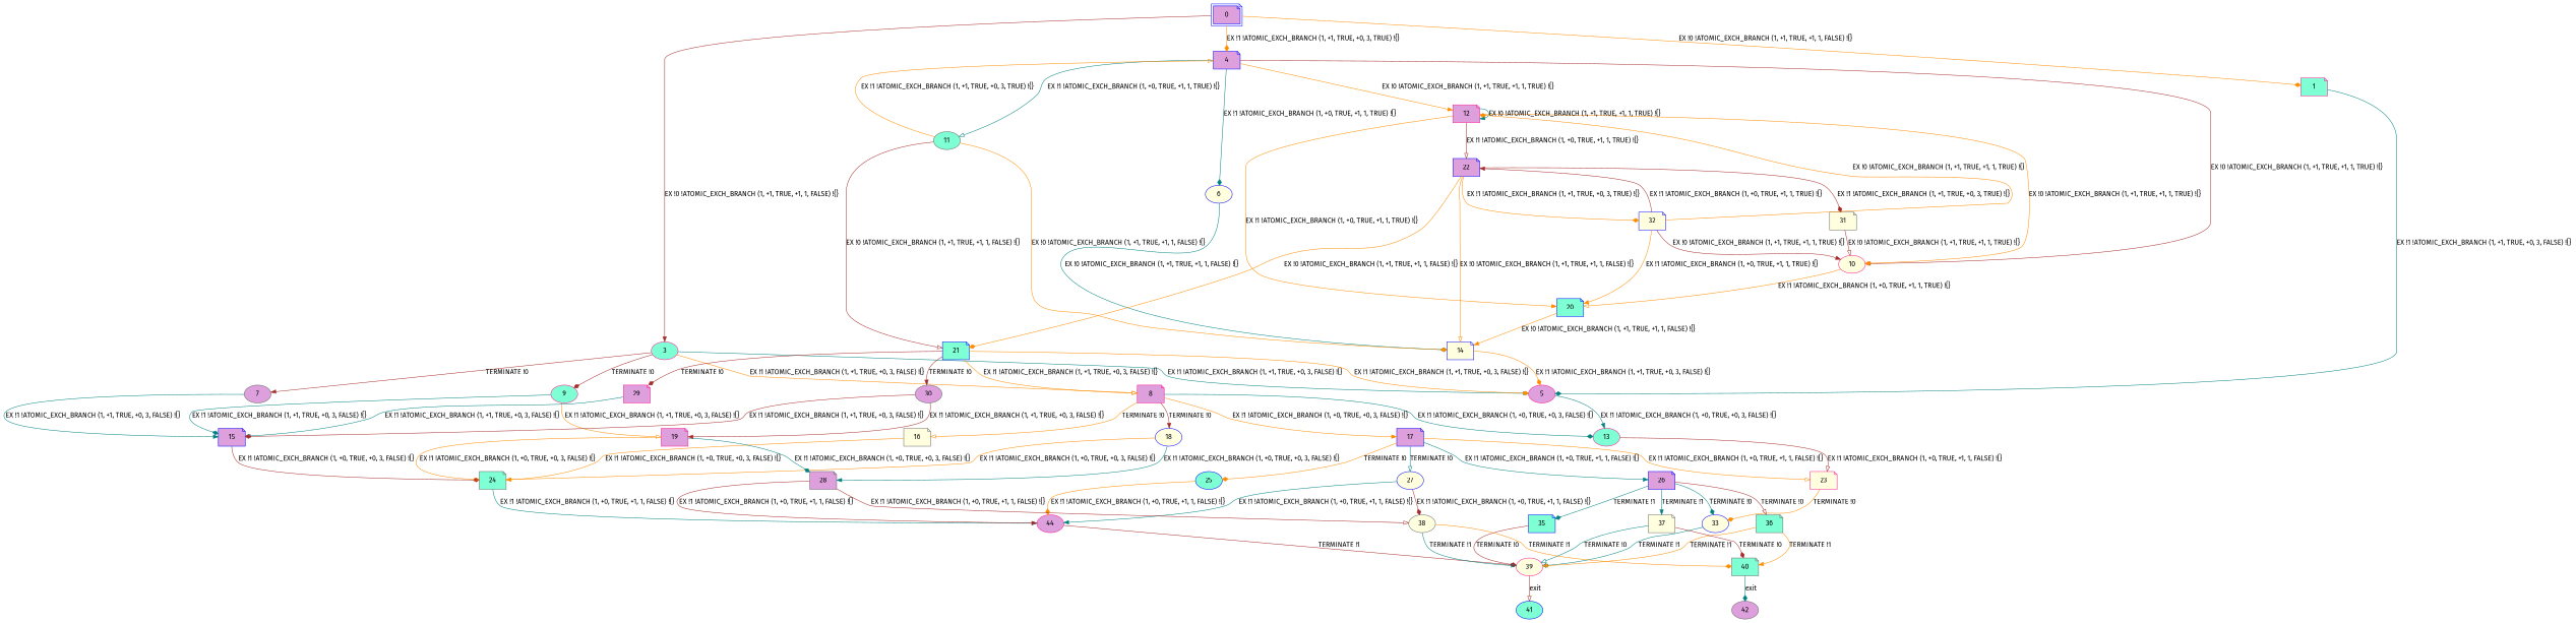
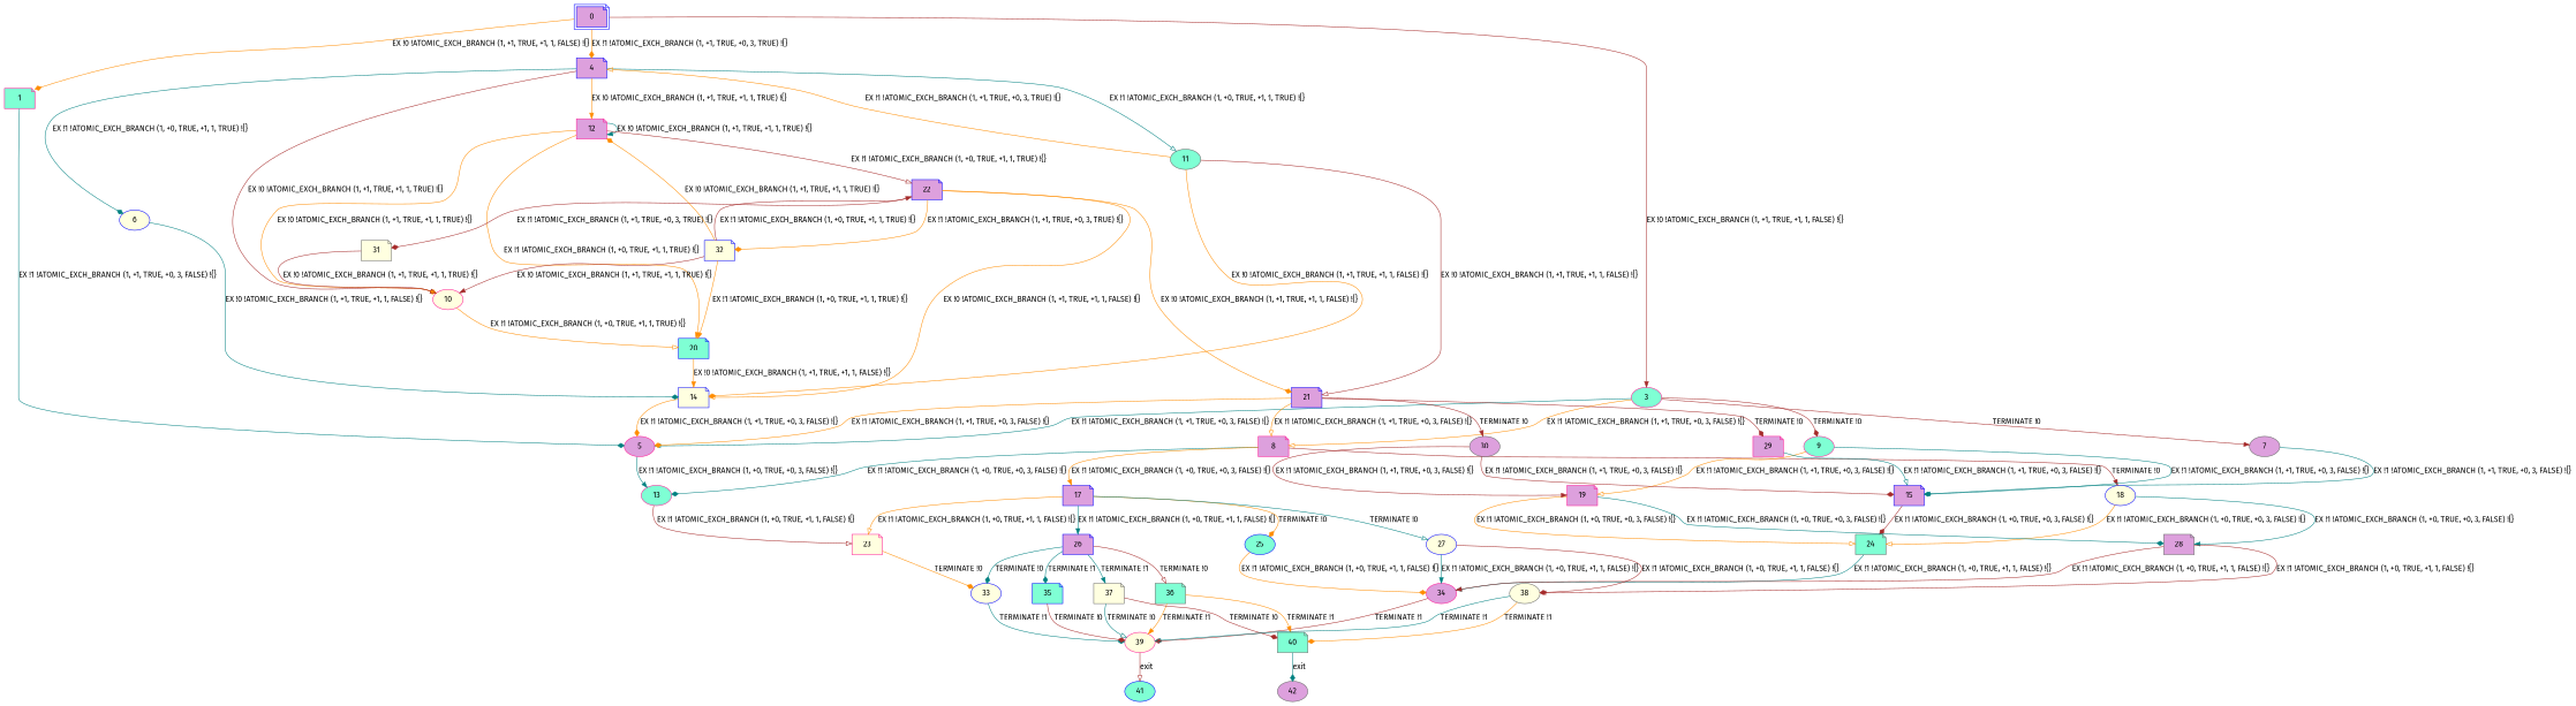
  digraph {
    fontname="Fira Sans"
    node [color=blue fillcolor=plum fontname="Fira Sans" shape=note style=filled]
    edge [arrowhead=diamond color=darkorange fontname="Fira Sans"]
    0 [peripheries=2]
    1 [color=deeppink fillcolor=aquamarine]
    3 [color=deeppink fillcolor=aquamarine shape=ellipse]
    4
    5 [color=deeppink shape=ellipse]
    7 [color=gray40 shape=ellipse]
    8 [color=deeppink]
    9 [color=deeppink fillcolor=aquamarine shape=ellipse]
    6 [fillcolor=lightyellow shape=ellipse]
    10 [color=deeppink fillcolor=lightyellow shape=ellipse]
    11 [color=gray40 fillcolor=aquamarine shape=ellipse]
    12 [color=deeppink]
    13 [color=deeppink fillcolor=aquamarine shape=ellipse]
    14 [fillcolor=lightyellow]
    15
-   16 [color=gray40 fillcolor=lightyellow]
    17
    18 [fillcolor=lightyellow shape=ellipse]
    19 [color=deeppink]
    20 [fillcolor=aquamarine]
-   21 [fillcolor=aquamarine]
+   21
    22
    23 [color=deeppink fillcolor=lightyellow]
    24 [color=gray40 fillcolor=aquamarine]
    25 [fillcolor=aquamarine shape=ellipse]
    26
    27 [fillcolor=lightyellow shape=ellipse]
    28 [color=gray40]
    29 [color=deeppink]
    30 [color=gray40 shape=ellipse]
    31 [color=gray40 fillcolor=lightyellow]
    32 [fillcolor=lightyellow]
    33 [fillcolor=lightyellow shape=ellipse]
-   34 [color=deeppink shape=ellipse label=44]
+   34 [color=deeppink shape=ellipse]
    35 [fillcolor=aquamarine]
    36 [color=gray40 fillcolor=aquamarine]
    37 [color=gray40 fillcolor=lightyellow]
    38 [color=gray40 fillcolor=lightyellow shape=ellipse]
    39 [color=deeppink fillcolor=lightyellow shape=ellipse]
    40 [color=gray40 fillcolor=aquamarine]
    41 [fillcolor=aquamarine shape=ellipse]
    42 [color=gray40 shape=ellipse]
    0 -> 1 [label="EX !0 !ATOMIC_EXCH_BRANCH (1, +1, TRUE, +1, 1, FALSE) !{}"]
    0 -> 3 [arrowhead=normal color=brown label="EX !0 !ATOMIC_EXCH_BRANCH (1, +1, TRUE, +1, 1, FALSE) !{}"]
    0 -> 4 [label="EX !1 !ATOMIC_EXCH_BRANCH (1, +1, TRUE, +0, 3, TRUE) !{}"]
    1 -> 5 [color=teal label="EX !1 !ATOMIC_EXCH_BRANCH (1, +1, TRUE, +0, 3, FALSE) !{}"]
    3 -> 5 [arrowhead=onormal color=teal label="EX !1 !ATOMIC_EXCH_BRANCH (1, +1, TRUE, +0, 3, FALSE) !{}"]
    3 -> 7 [arrowhead=normal color=brown label="TERMINATE !0"]
    3 -> 8 [arrowhead=onormal label="EX !1 !ATOMIC_EXCH_BRANCH (1, +1, TRUE, +0, 3, FALSE) !{}"]
    3 -> 9 [color=brown label="TERMINATE !0"]
    4 -> 6 [color=teal label="EX !1 !ATOMIC_EXCH_BRANCH (1, +0, TRUE, +1, 1, TRUE) !{}"]
    4 -> 10 [arrowhead=normal color=brown label="EX !0 !ATOMIC_EXCH_BRANCH (1, +1, TRUE, +1, 1, TRUE) !{}"]
    4 -> 11 [arrowhead=onormal color=teal label="EX !1 !ATOMIC_EXCH_BRANCH (1, +0, TRUE, +1, 1, TRUE) !{}"]
    4 -> 12 [arrowhead=normal label="EX !0 !ATOMIC_EXCH_BRANCH (1, +1, TRUE, +1, 1, TRUE) !{}"]
    5 -> 13 [arrowhead=normal color=teal label="EX !1 !ATOMIC_EXCH_BRANCH (1, +0, TRUE, +0, 3, FALSE) !{}"]
    7 -> 15 [arrowhead=normal color=teal label="EX !1 !ATOMIC_EXCH_BRANCH (1, +1, TRUE, +0, 3, FALSE) !{}"]
    8 -> 13 [color=teal label="EX !1 !ATOMIC_EXCH_BRANCH (1, +0, TRUE, +0, 3, FALSE) !{}"]
-   8 -> 16 [arrowhead=onormal label="TERMINATE !0"]
    8 -> 17 [arrowhead=normal label="EX !1 !ATOMIC_EXCH_BRANCH (1, +0, TRUE, +0, 3, FALSE) !{}"]
    8 -> 18 [arrowhead=normal color=brown label="TERMINATE !0"]
    9 -> 15 [color=teal label="EX !1 !ATOMIC_EXCH_BRANCH (1, +1, TRUE, +0, 3, FALSE) !{}"]
    9 -> 19 [arrowhead=onormal label="EX !1 !ATOMIC_EXCH_BRANCH (1, +1, TRUE, +0, 3, FALSE) !{}"]
    6 -> 14 [color=teal label="EX !0 !ATOMIC_EXCH_BRANCH (1, +1, TRUE, +1, 1, FALSE) !{}"]
    10 -> 20 [arrowhead=onormal label="EX !1 !ATOMIC_EXCH_BRANCH (1, +0, TRUE, +1, 1, TRUE) !{}"]
    11 -> 4 [arrowhead=onormal label="EX !1 !ATOMIC_EXCH_BRANCH (1, +1, TRUE, +0, 3, TRUE) !{}"]
    11 -> 14 [label="EX !0 !ATOMIC_EXCH_BRANCH (1, +1, TRUE, +1, 1, FALSE) !{}"]
    11 -> 21 [arrowhead=onormal color=brown label="EX !0 !ATOMIC_EXCH_BRANCH (1, +1, TRUE, +1, 1, FALSE) !{}"]
    12 -> 10 [label="EX !0 !ATOMIC_EXCH_BRANCH (1, +1, TRUE, +1, 1, TRUE) !{}"]
    12 -> 12 [arrowhead=normal color=teal label="EX !0 !ATOMIC_EXCH_BRANCH (1, +1, TRUE, +1, 1, TRUE) !{}"]
    12 -> 20 [arrowhead=normal label="EX !1 !ATOMIC_EXCH_BRANCH (1, +0, TRUE, +1, 1, TRUE) !{}"]
    12 -> 22 [arrowhead=onormal color=brown label="EX !1 !ATOMIC_EXCH_BRANCH (1, +0, TRUE, +1, 1, TRUE) !{}"]
    13 -> 23 [arrowhead=onormal color=brown label="EX !1 !ATOMIC_EXCH_BRANCH (1, +0, TRUE, +1, 1, FALSE) !{}"]
    14 -> 5 [label="EX !1 !ATOMIC_EXCH_BRANCH (1, +1, TRUE, +0, 3, FALSE) !{}"]
    15 -> 24 [color=brown label="EX !1 !ATOMIC_EXCH_BRANCH (1, +0, TRUE, +0, 3, FALSE) !{}"]
-   16 -> 24 [arrowhead=normal label="EX !1 !ATOMIC_EXCH_BRANCH (1, +0, TRUE, +0, 3, FALSE) !{}"]
    17 -> 23 [arrowhead=onormal label="EX !1 !ATOMIC_EXCH_BRANCH (1, +0, TRUE, +1, 1, FALSE) !{}"]
    17 -> 25 [label="TERMINATE !0"]
    17 -> 26 [arrowhead=normal color=teal label="EX !1 !ATOMIC_EXCH_BRANCH (1, +0, TRUE, +1, 1, FALSE) !{}"]
    17 -> 27 [arrowhead=onormal color=teal label="TERMINATE !0"]
    18 -> 24 [arrowhead=onormal label="EX !1 !ATOMIC_EXCH_BRANCH (1, +0, TRUE, +0, 3, FALSE) !{}"]
    18 -> 28 [arrowhead=normal color=teal label="EX !1 !ATOMIC_EXCH_BRANCH (1, +0, TRUE, +0, 3, FALSE) !{}"]
    19 -> 24 [arrowhead=onormal label="EX !1 !ATOMIC_EXCH_BRANCH (1, +0, TRUE, +0, 3, FALSE) !{}"]
    19 -> 28 [color=teal label="EX !1 !ATOMIC_EXCH_BRANCH (1, +0, TRUE, +0, 3, FALSE) !{}"]
    20 -> 14 [arrowhead=normal label="EX !0 !ATOMIC_EXCH_BRANCH (1, +1, TRUE, +1, 1, FALSE) !{}"]
    21 -> 5 [label="EX !1 !ATOMIC_EXCH_BRANCH (1, +1, TRUE, +0, 3, FALSE) !{}"]
    21 -> 8 [arrowhead=onormal label="EX !1 !ATOMIC_EXCH_BRANCH (1, +1, TRUE, +0, 3, FALSE) !{}"]
    21 -> 29 [color=brown label="TERMINATE !0"]
    21 -> 30 [arrowhead=normal color=brown label="TERMINATE !0"]
    22 -> 14 [arrowhead=onormal label="EX !0 !ATOMIC_EXCH_BRANCH (1, +1, TRUE, +1, 1, FALSE) !{}"]
    22 -> 21 [label="EX !0 !ATOMIC_EXCH_BRANCH (1, +1, TRUE, +1, 1, FALSE) !{}"]
    22 -> 31 [color=brown label="EX !1 !ATOMIC_EXCH_BRANCH (1, +1, TRUE, +0, 3, TRUE) !{}"]
    22 -> 32 [label="EX !1 !ATOMIC_EXCH_BRANCH (1, +1, TRUE, +0, 3, TRUE) !{}"]
    23 -> 33 [label="TERMINATE !0"]
    24 -> 34 [arrowhead=onormal color=teal label="EX !1 !ATOMIC_EXCH_BRANCH (1, +0, TRUE, +1, 1, FALSE) !{}"]
    25 -> 34 [label="EX !1 !ATOMIC_EXCH_BRANCH (1, +0, TRUE, +1, 1, FALSE) !{}"]
    26 -> 33 [color=teal label="TERMINATE !0"]
    26 -> 35 [color=teal label="TERMINATE !1"]
    26 -> 36 [arrowhead=onormal color=brown label="TERMINATE !0"]
    26 -> 37 [arrowhead=normal color=teal label="TERMINATE !1"]
    27 -> 34 [arrowhead=normal color=teal label="EX !1 !ATOMIC_EXCH_BRANCH (1, +0, TRUE, +1, 1, FALSE) !{}"]
    27 -> 38 [color=brown label="EX !1 !ATOMIC_EXCH_BRANCH (1, +0, TRUE, +1, 1, FALSE) !{}"]
    28 -> 34 [arrowhead=normal color=brown label="EX !1 !ATOMIC_EXCH_BRANCH (1, +0, TRUE, +1, 1, FALSE) !{}"]
    28 -> 38 [arrowhead=onormal color=brown label="EX !1 !ATOMIC_EXCH_BRANCH (1, +0, TRUE, +1, 1, FALSE) !{}"]
    29 -> 15 [arrowhead=onormal color=teal label="EX !1 !ATOMIC_EXCH_BRANCH (1, +1, TRUE, +0, 3, FALSE) !{}"]
    30 -> 15 [color=brown label="EX !1 !ATOMIC_EXCH_BRANCH (1, +1, TRUE, +0, 3, FALSE) !{}"]
    30 -> 19 [arrowhead=normal color=brown label="EX !1 !ATOMIC_EXCH_BRANCH (1, +1, TRUE, +0, 3, FALSE) !{}"]
    31 -> 10 [arrowhead=onormal color=brown label="EX !0 !ATOMIC_EXCH_BRANCH (1, +1, TRUE, +1, 1, TRUE) !{}"]
    32 -> 10 [arrowhead=normal color=brown label="EX !0 !ATOMIC_EXCH_BRANCH (1, +1, TRUE, +1, 1, TRUE) !{}"]
    32 -> 12 [label="EX !0 !ATOMIC_EXCH_BRANCH (1, +1, TRUE, +1, 1, TRUE) !{}"]
    32 -> 20 [arrowhead=normal label="EX !1 !ATOMIC_EXCH_BRANCH (1, +0, TRUE, +1, 1, TRUE) !{}"]
    32 -> 22 [arrowhead=normal color=brown label="EX !1 !ATOMIC_EXCH_BRANCH (1, +0, TRUE, +1, 1, TRUE) !{}"]
    33 -> 39 [color=teal label="TERMINATE !1"]
    34 -> 39 [color=brown label="TERMINATE !1"]
    35 -> 39 [color=brown label="TERMINATE !0"]
    36 -> 39 [arrowhead=normal label="TERMINATE !1"]
    36 -> 40 [arrowhead=normal label="TERMINATE !1"]
    37 -> 39 [arrowhead=onormal color=teal label="TERMINATE !0"]
    37 -> 40 [color=brown label="TERMINATE !0"]
    38 -> 39 [arrowhead=onormal color=teal label="TERMINATE !1"]
    38 -> 40 [label="TERMINATE !1"]
    39 -> 41 [arrowhead=onormal color=brown label=exit]
    40 -> 42 [color=teal label=exit]
  }
